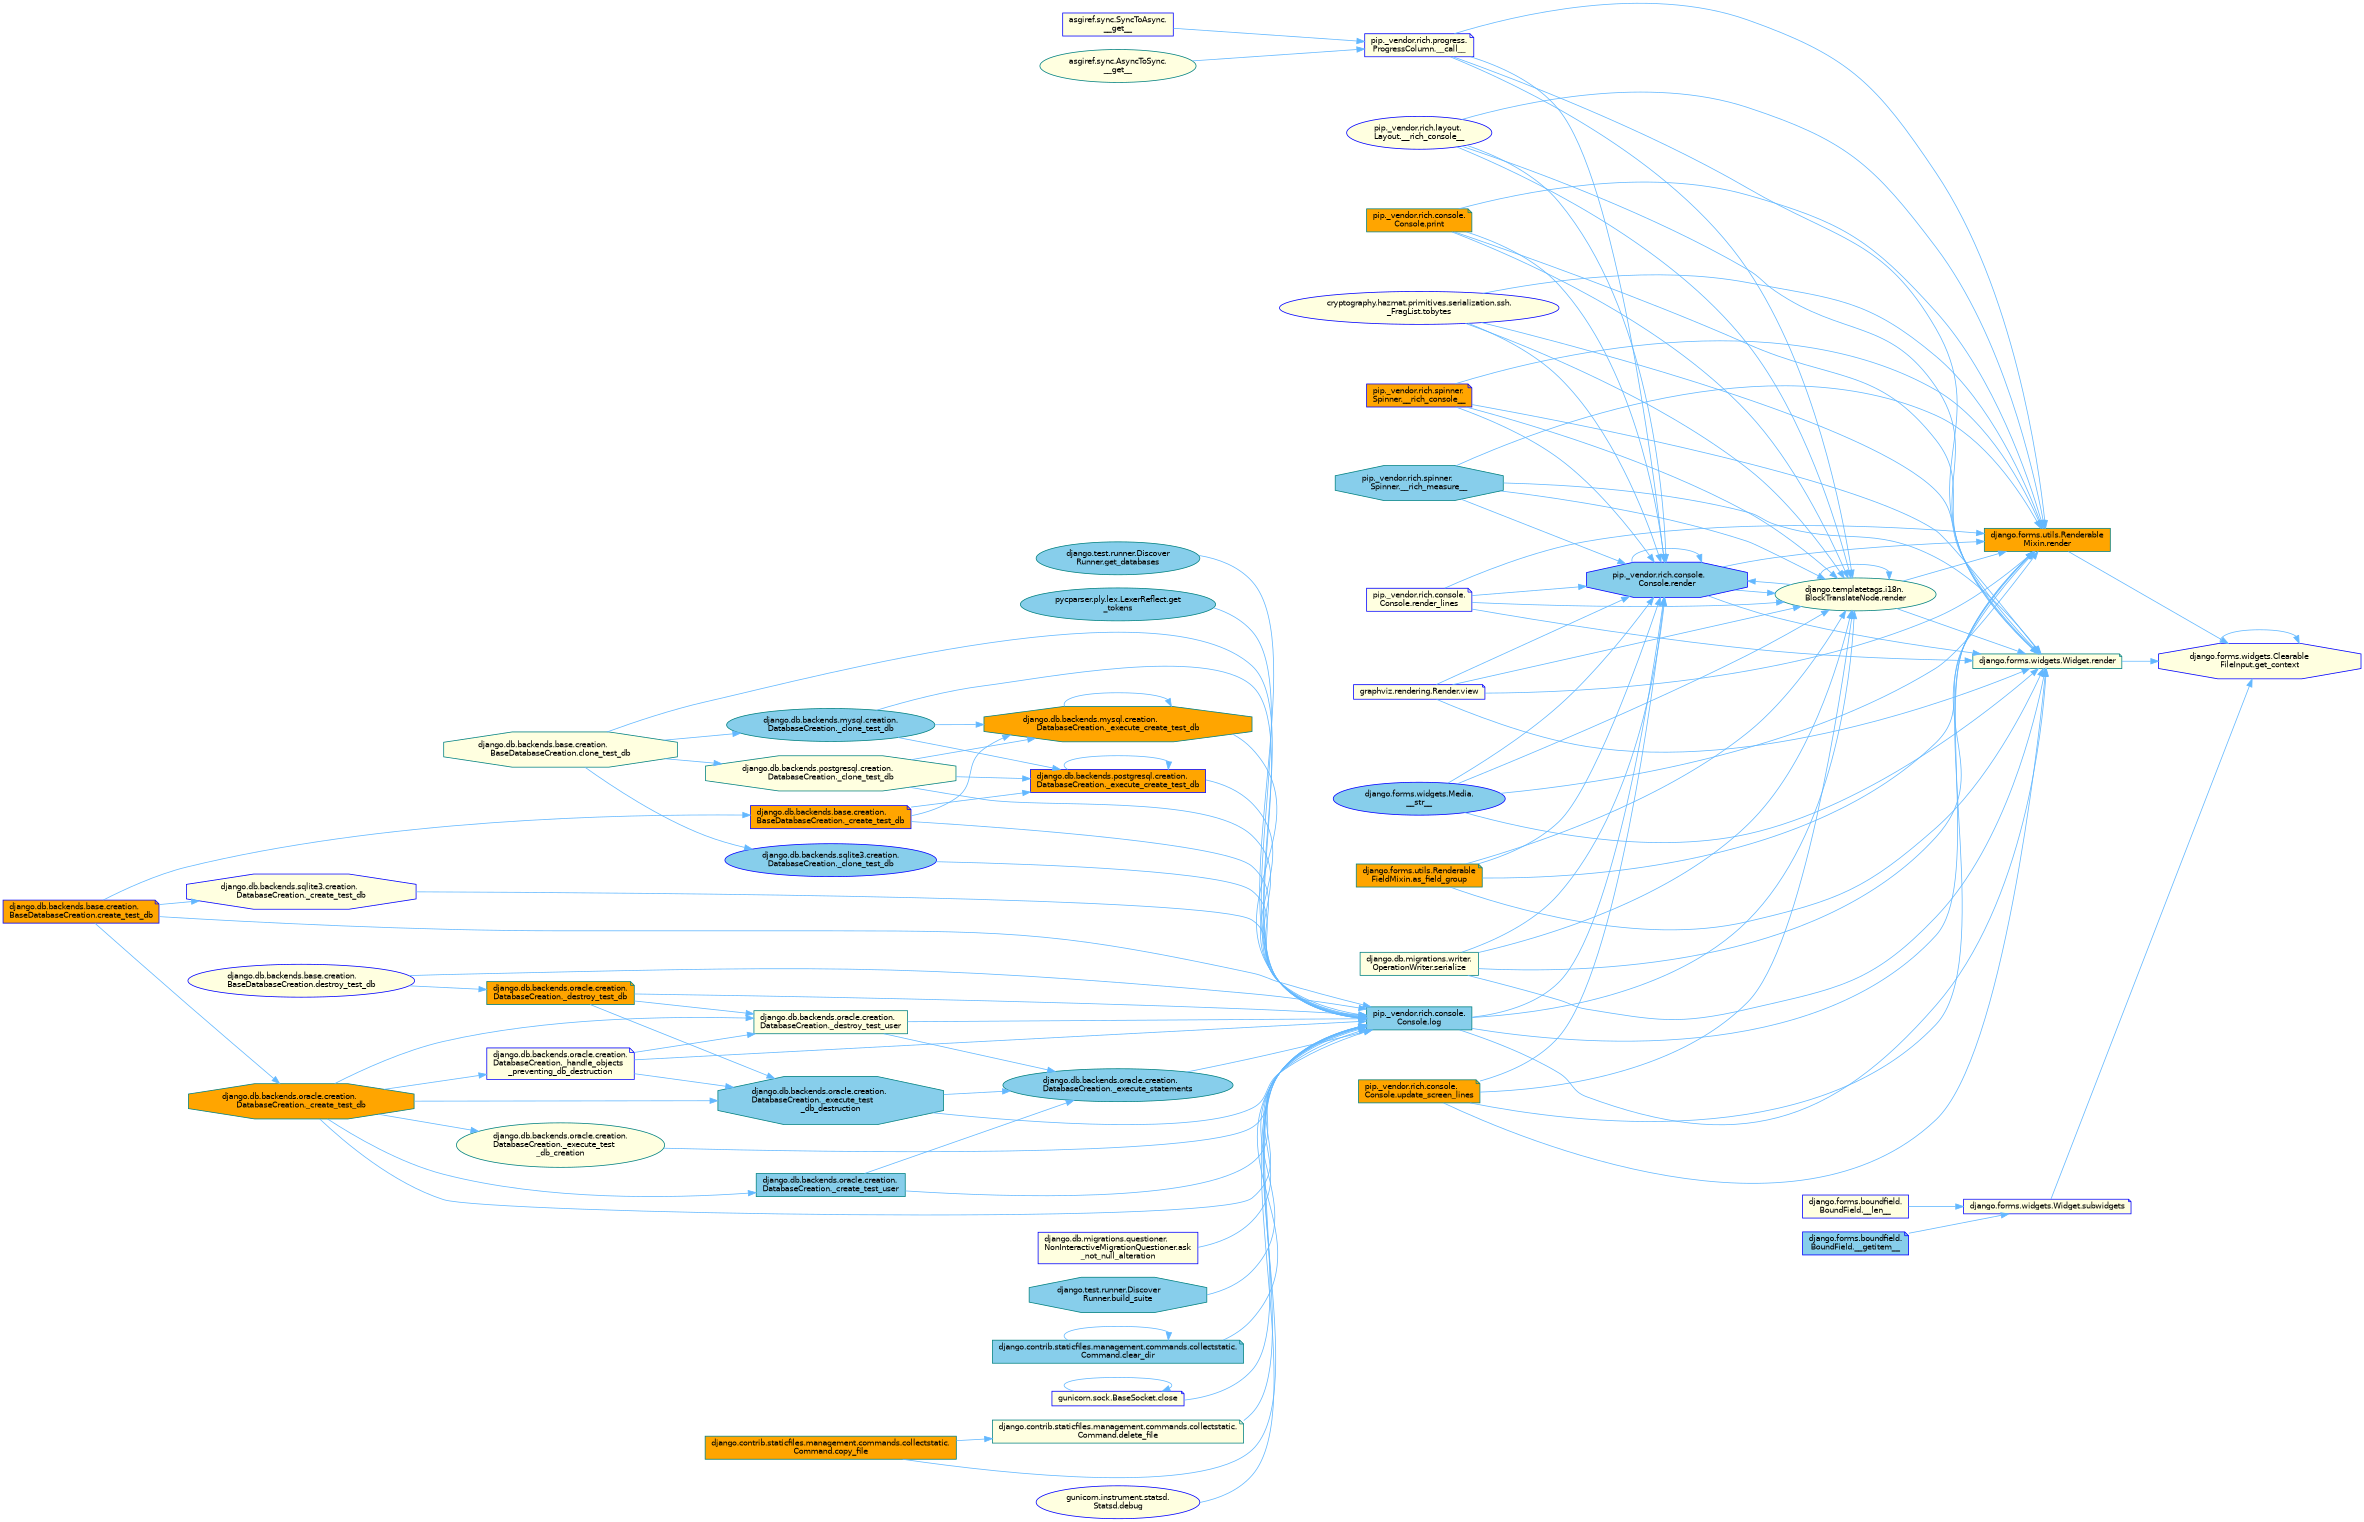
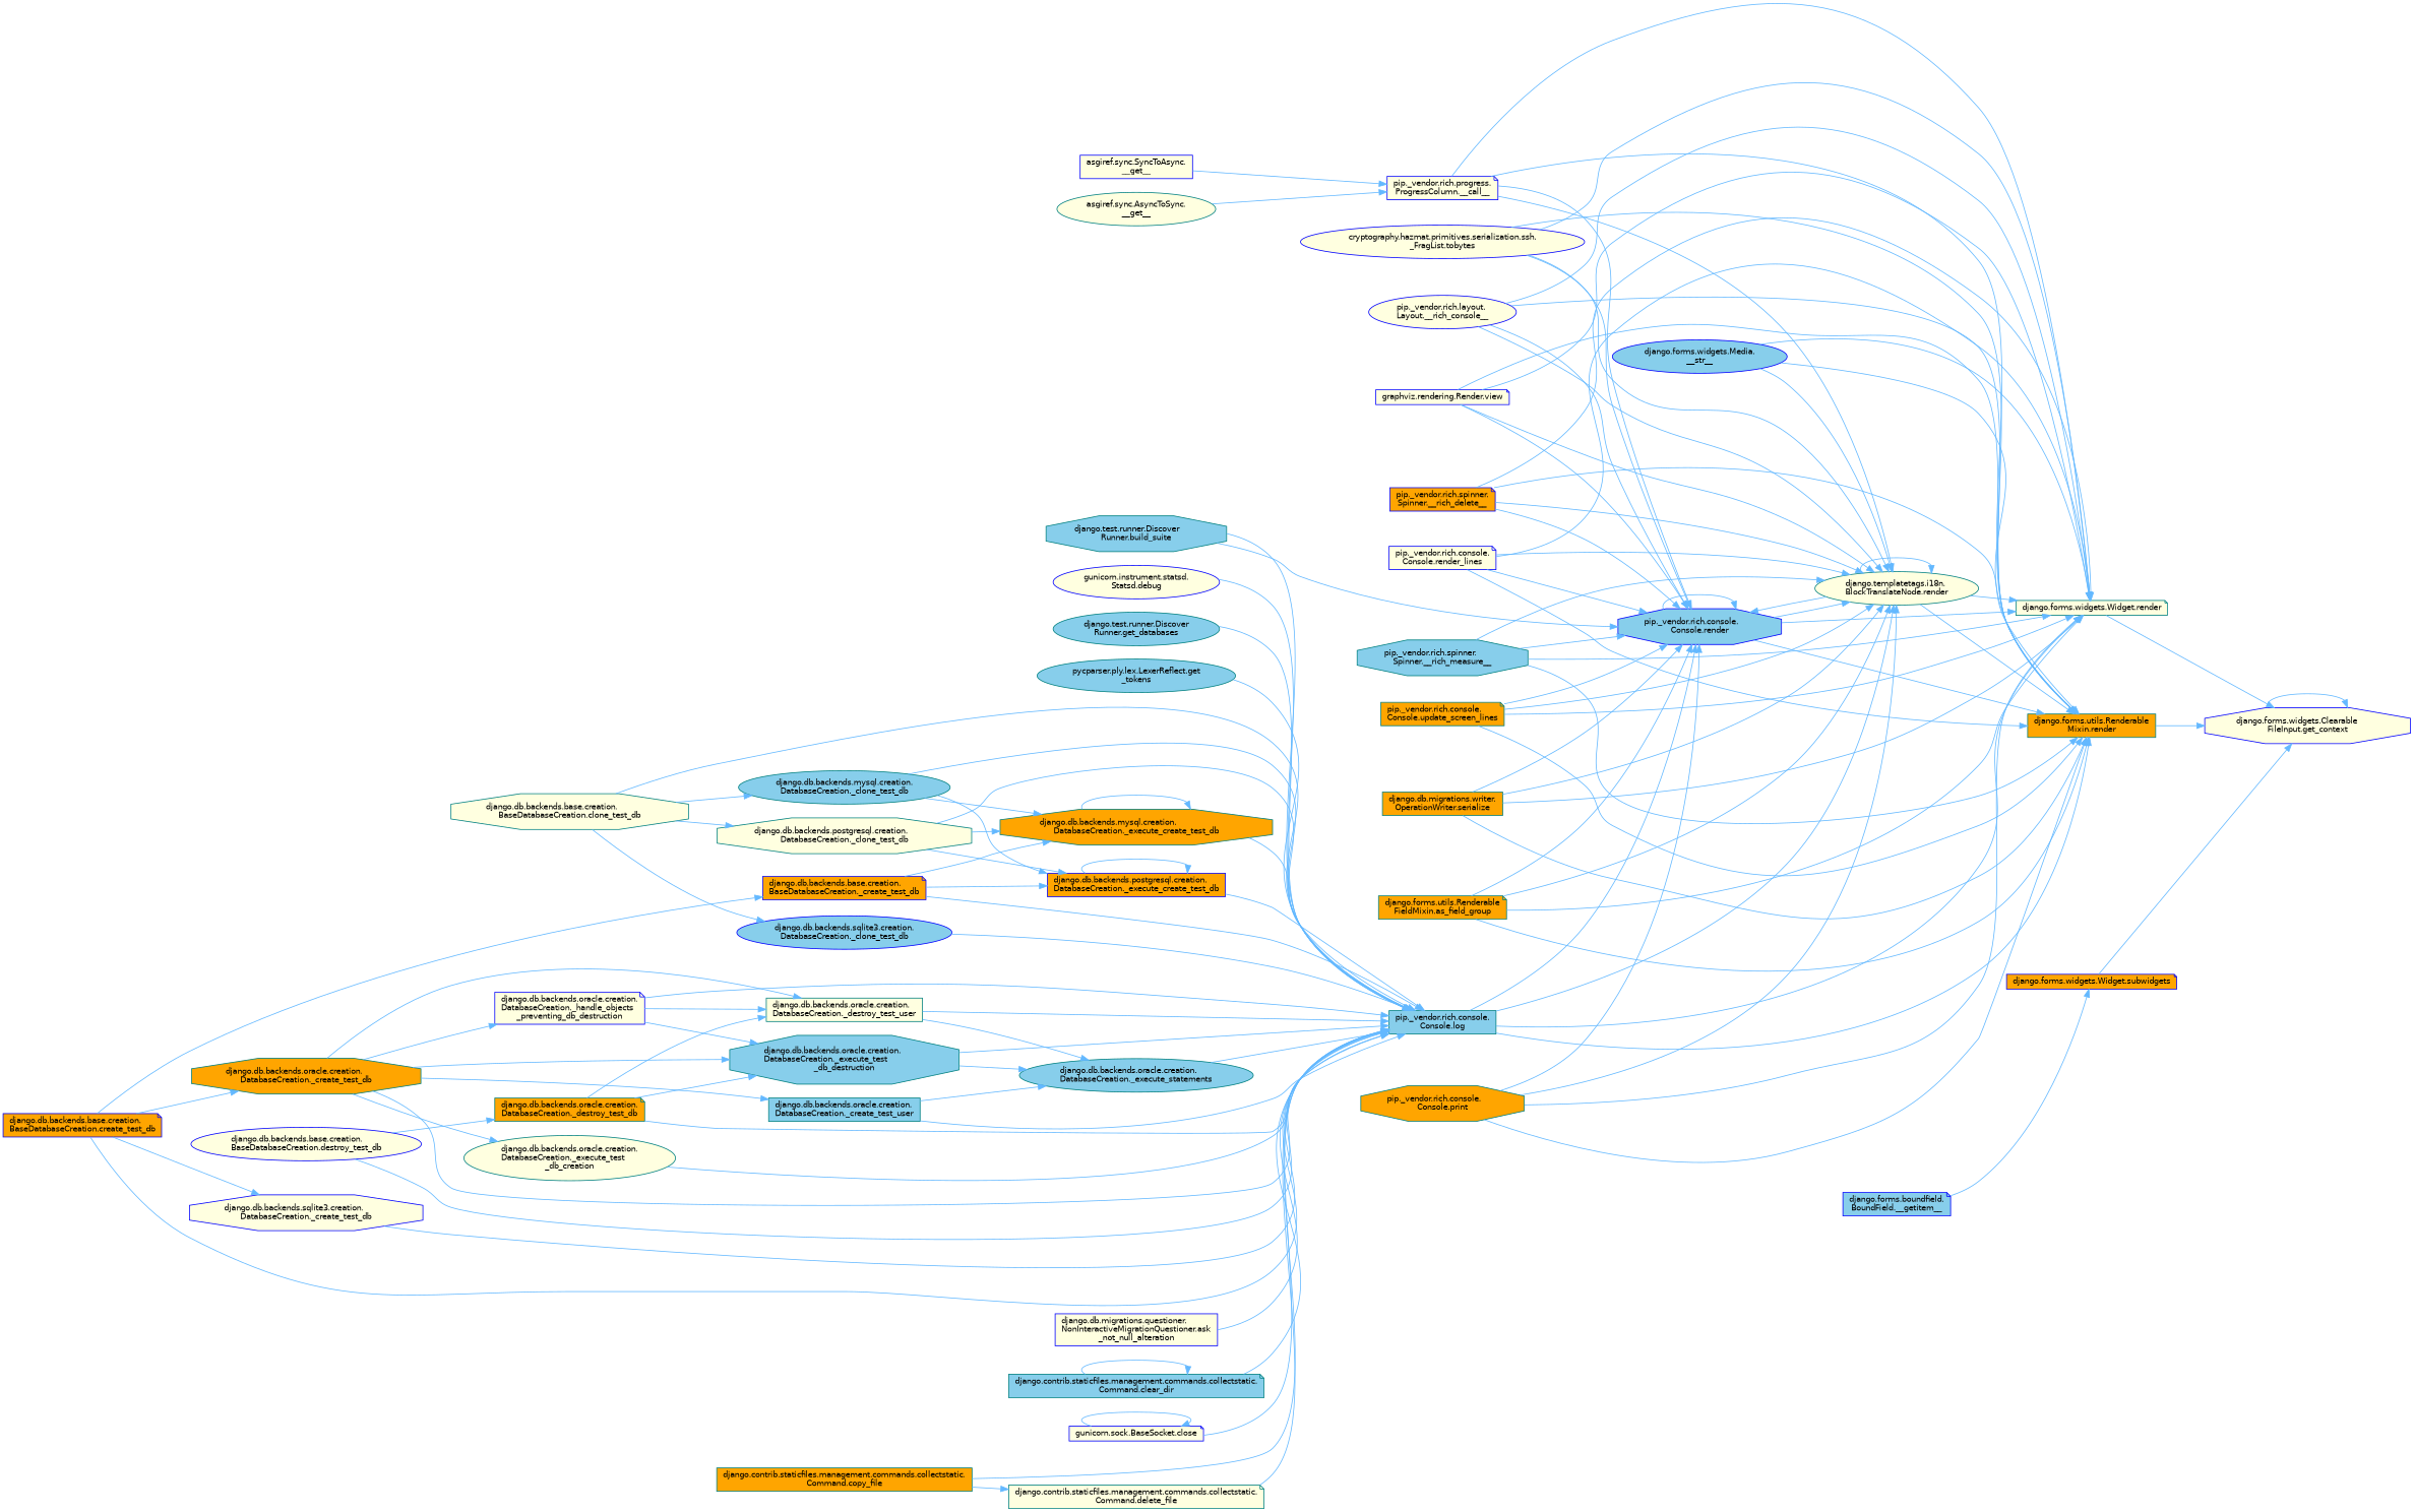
  digraph {
    rankdir=RL
    node [color=teal fillcolor=lightyellow fontname=Helvetica fontsize=10 shape=note style=filled]
    edge [color=steelblue1 dir=back fontname=Helvetica fontsize=10 labelfontname=Helvetica labelfontsize=10 style=solid]
    n1 [color=blue fontcolor=black height=0.2 label="django.forms.widgets.Clearable\lFileInput.get_context" shape=octagon width=0.4]
    n2 [fillcolor=orange height=0.2 label="django.forms.utils.Renderable\lMixin.render" shape=box width=0.4]
    n3 [height=0.2 label="django.forms.widgets.Widget.render" width=0.4]
-   n4 [color=blue height=0.2 label="django.forms.widgets.Widget.subwidgets" width=0.4]
+   n4 [color=blue fillcolor=orange height=0.2 label="django.forms.widgets.Widget.subwidgets" width=0.4]
    n5 [color=blue height=0.2 label="pip._vendor.rich.progress.\lProgressColumn.__call__" width=0.4]
    n6 [color=blue height=0.2 label="pip._vendor.rich.layout.\lLayout.__rich_console__" shape=ellipse width=0.4]
-   n7 [color=blue fillcolor=orange height=0.2 label="pip._vendor.rich.spinner.\lSpinner.__rich_console__" width=0.4]
+   n7 [color=blue fillcolor=orange height=0.2 label="pip._vendor.rich.spinner.\lSpinner.__rich_delete__" width=0.4]
    n8 [fillcolor=skyblue height=0.2 label="pip._vendor.rich.spinner.\lSpinner.__rich_measure__" shape=octagon width=0.4]
    n9 [color=blue fillcolor=skyblue height=0.2 label="django.forms.widgets.Media.\l__str__" shape=ellipse width=0.4]
    n10 [fillcolor=orange height=0.2 label="django.forms.utils.Renderable\lFieldMixin.as_field_group" width=0.4]
    n11 [fillcolor=skyblue height=0.2 label="pip._vendor.rich.console.\lConsole.log" shape=box width=0.4]
-   n12 [fillcolor=orange height=0.2 label="pip._vendor.rich.console.\lConsole.print" width=0.4]
+   n12 [fillcolor=orange height=0.2 label="pip._vendor.rich.console.\lConsole.print" shape=octagon width=0.4]
    n13 [height=0.2 label="django.templatetags.i18n.\lBlockTranslateNode.render" shape=ellipse width=0.4]
    n14 [color=blue fillcolor=skyblue height=0.2 label="pip._vendor.rich.console.\lConsole.render" shape=octagon width=0.4]
    n15 [color=blue height=0.2 label="pip._vendor.rich.console.\lConsole.render_lines" width=0.4]
-   n16 [height=0.2 label="django.db.migrations.writer.\lOperationWriter.serialize" shape=box width=0.4]
+   n16 [fillcolor=orange height=0.2 label="django.db.migrations.writer.\lOperationWriter.serialize" shape=box width=0.4]
    n17 [color=blue height=0.2 label="cryptography.hazmat.primitives.serialization.ssh.\l_FragList.tobytes" shape=ellipse width=0.4]
    n18 [fillcolor=orange height=0.2 label="pip._vendor.rich.console.\lConsole.update_screen_lines" width=0.4]
    n19 [color=blue height=0.2 label="graphviz.rendering.Render.view" width=0.4]
    n20 [color=blue fillcolor=skyblue height=0.2 label="django.forms.boundfield.\lBoundField.__getitem__" width=0.4]
-   n21 [color=blue height=0.2 label="django.forms.boundfield.\lBoundField.__len__" shape=box width=0.4]
    n22 [height=0.2 label="asgiref.sync.AsyncToSync.\l__get__" shape=ellipse width=0.4]
    n23 [color=blue height=0.2 label="asgiref.sync.SyncToAsync.\l__get__" shape=box width=0.4]
    n24 [fillcolor=skyblue height=0.2 label="django.db.backends.mysql.creation.\lDatabaseCreation._clone_test_db" shape=ellipse width=0.4]
    n25 [height=0.2 label="django.db.backends.base.creation.\lBaseDatabaseCreation.clone_test_db" shape=octagon width=0.4]
    n26 [height=0.2 label="django.db.backends.postgresql.creation.\lDatabaseCreation._clone_test_db" shape=octagon width=0.4]
    n27 [color=blue fillcolor=skyblue height=0.2 label="django.db.backends.sqlite3.creation.\lDatabaseCreation._clone_test_db" shape=ellipse width=0.4]
    n28 [color=blue fillcolor=orange height=0.2 label="django.db.backends.base.creation.\lBaseDatabaseCreation._create_test_db" width=0.4]
    n29 [color=blue fillcolor=orange height=0.2 label="django.db.backends.base.creation.\lBaseDatabaseCreation.create_test_db" width=0.4]
    n30 [fillcolor=orange height=0.2 label="django.db.backends.oracle.creation.\lDatabaseCreation._create_test_db" shape=octagon width=0.4]
    n31 [color=blue height=0.2 label="django.db.backends.sqlite3.creation.\lDatabaseCreation._create_test_db" shape=octagon width=0.4]
    n32 [fillcolor=skyblue height=0.2 label="django.db.backends.oracle.creation.\lDatabaseCreation._create_test_user" shape=box width=0.4]
    n33 [fillcolor=orange height=0.2 label="django.db.backends.oracle.creation.\lDatabaseCreation._destroy_test_db" width=0.4]
    n34 [color=blue height=0.2 label="django.db.backends.base.creation.\lBaseDatabaseCreation.destroy_test_db" shape=ellipse width=0.4]
    n35 [height=0.2 label="django.db.backends.oracle.creation.\lDatabaseCreation._destroy_test_user" shape=box width=0.4]
    n36 [color=blue height=0.2 label="django.db.backends.oracle.creation.\lDatabaseCreation._handle_objects\l_preventing_db_destruction" width=0.4]
    n37 [fillcolor=orange height=0.2 label="django.db.backends.mysql.creation.\lDatabaseCreation._execute_create_test_db" shape=octagon width=0.4]
    n38 [color=blue fillcolor=orange height=0.2 label="django.db.backends.postgresql.creation.\lDatabaseCreation._execute_create_test_db" shape=box width=0.4]
    n39 [fillcolor=skyblue height=0.2 label="django.db.backends.oracle.creation.\lDatabaseCreation._execute_statements" shape=ellipse width=0.4]
    n40 [fillcolor=skyblue height=0.2 label="django.db.backends.oracle.creation.\lDatabaseCreation._execute_test\l_db_destruction" shape=octagon width=0.4]
    n41 [height=0.2 label="django.db.backends.oracle.creation.\lDatabaseCreation._execute_test\l_db_creation" shape=ellipse width=0.4]
    n42 [color=blue height=0.2 label="django.db.migrations.questioner.\lNonInteractiveMigrationQuestioner.ask\l_not_null_alteration" shape=box width=0.4]
    n43 [fillcolor=skyblue height=0.2 label="django.test.runner.Discover\lRunner.build_suite" shape=octagon width=0.4]
    n44 [fillcolor=skyblue height=0.2 label="django.contrib.staticfiles.management.commands.collectstatic.\lCommand.clear_dir" width=0.4]
    n45 [color=blue height=0.2 label="gunicorn.sock.BaseSocket.close" width=0.4]
    n46 [fillcolor=orange height=0.2 label="django.contrib.staticfiles.management.commands.collectstatic.\lCommand.copy_file" shape=box width=0.4]
    n47 [color=blue height=0.2 label="gunicorn.instrument.statsd.\lStatsd.debug" shape=ellipse width=0.4]
    n48 [height=0.2 label="django.contrib.staticfiles.management.commands.collectstatic.\lCommand.delete_file" width=0.4]
    n49 [fillcolor=skyblue height=0.2 label="django.test.runner.Discover\lRunner.get_databases" shape=ellipse width=0.4]
    n50 [fillcolor=skyblue height=0.2 label="pycparser.ply.lex.LexerReflect.get\l_tokens" shape=ellipse width=0.4]
    n1 -> n1
    n1 -> n2
    n1 -> n3
    n1 -> n4
    n2 -> n5
    n2 -> n6
    n2 -> n7
    n2 -> n8
    n2 -> n9
    n2 -> n10
    n2 -> n11
    n2 -> n12
    n2 -> n13
    n2 -> n14
    n2 -> n15
    n2 -> n16
    n2 -> n17
    n2 -> n18
    n2 -> n19
    n3 -> n5
    n3 -> n6
    n3 -> n7
    n3 -> n8
    n3 -> n9
    n3 -> n10
    n3 -> n11
    n3 -> n12
    n3 -> n13
    n3 -> n14
    n3 -> n15
    n3 -> n16
    n3 -> n17
    n3 -> n18
    n3 -> n19
    n4 -> n20
-   n4 -> n21
    n5 -> n22
    n5 -> n23
    n11 -> n24
    n11 -> n25
    n11 -> n26
    n11 -> n27
    n11 -> n28
    n11 -> n29
    n11 -> n30
    n11 -> n31
    n11 -> n32
    n11 -> n33
    n11 -> n34
    n11 -> n35
    n11 -> n36
    n11 -> n37
    n11 -> n38
    n11 -> n39
    n11 -> n40
    n11 -> n41
    n11 -> n42
    n11 -> n43
    n11 -> n44
    n11 -> n45
    n11 -> n46
    n11 -> n47
    n11 -> n48
    n11 -> n49
    n11 -> n50
    n13 -> n5
    n13 -> n6
    n13 -> n7
    n13 -> n8
    n13 -> n9
    n13 -> n10
    n13 -> n11
    n13 -> n12
    n13 -> n13
    n13 -> n14
    n13 -> n15
    n13 -> n16
    n13 -> n17
    n13 -> n18
    n13 -> n19
    n14 -> n5
    n14 -> n6
    n14 -> n7
    n14 -> n8
-   n14 -> n9
+   n14 -> n43
    n14 -> n10
    n14 -> n11
    n14 -> n12
    n14 -> n13
    n14 -> n14
    n14 -> n15
    n14 -> n16
    n14 -> n17
    n14 -> n18
    n14 -> n19
    n24 -> n25
    n26 -> n25
    n27 -> n25
    n28 -> n29
    n30 -> n29
    n31 -> n29
    n32 -> n30
    n33 -> n34
    n35 -> n30
    n35 -> n33
    n35 -> n36
    n36 -> n30
    n37 -> n24
    n37 -> n26
    n37 -> n28
    n37 -> n37
    n38 -> n24
    n38 -> n26
    n38 -> n28
    n38 -> n38
    n39 -> n32
    n39 -> n35
    n39 -> n40
    n40 -> n30
    n40 -> n33
    n40 -> n36
    n41 -> n30
    n44 -> n44
    n45 -> n45
    n48 -> n46
  }
